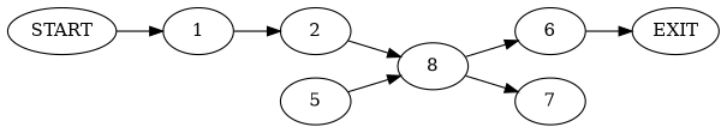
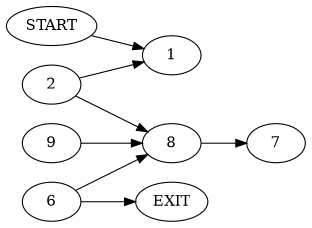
  digraph {
    rankdir=LR
    n1 [label=START]
    1
    2
    n4 [label=EXIT]
    n5 [label=8]
    6
    7
-   5
+   5 [label=9]
    n1 -> 1
-   1 -> 2
+   2 -> 1
    2 -> n5
-   n5 -> 6
+   6 -> n5
    n5 -> 7
    6 -> n4
    5 -> n5
  }
